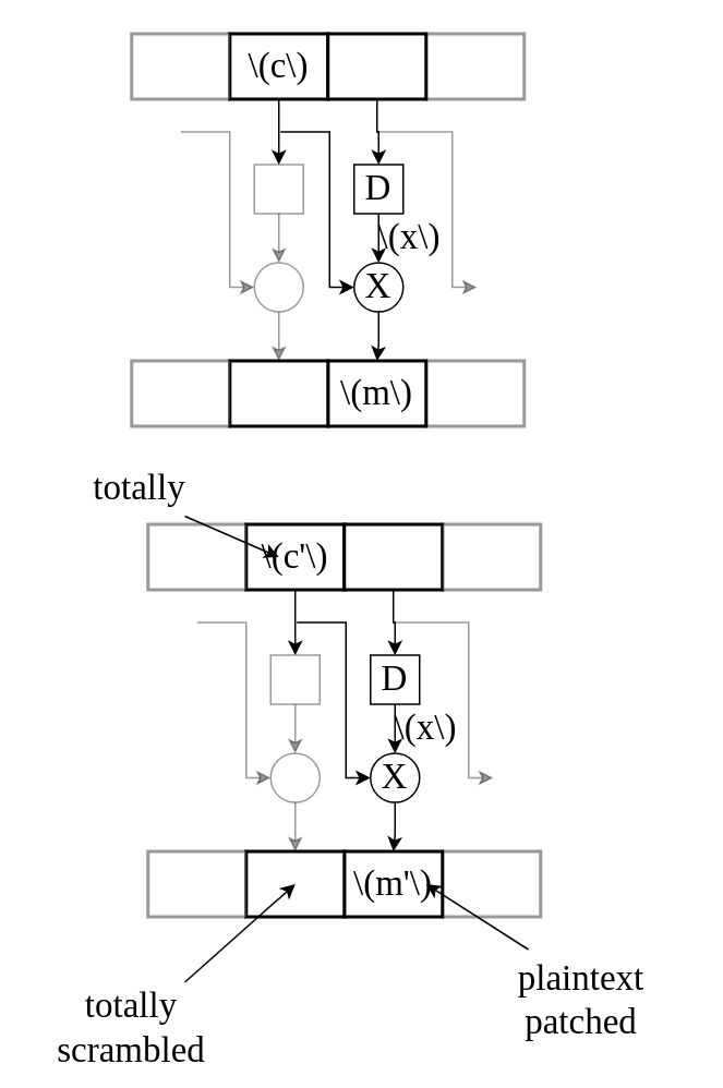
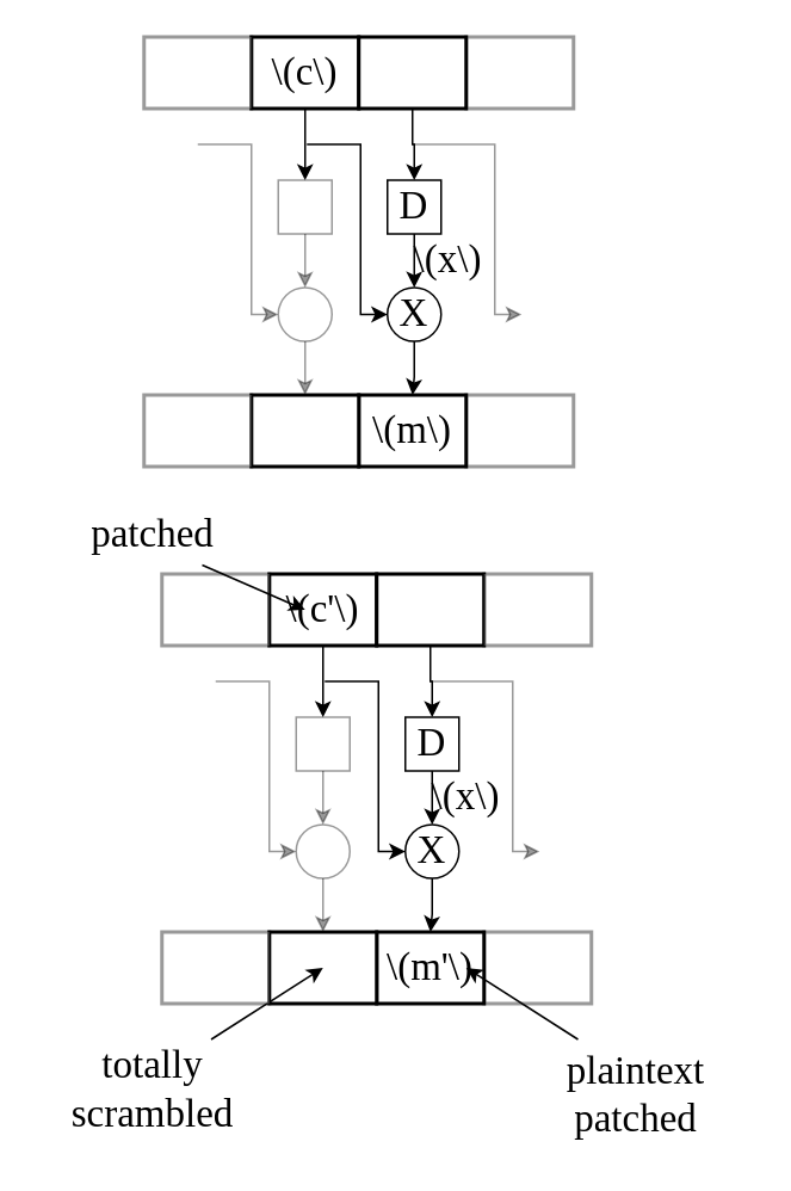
  <mxCell id="0" />
  <mxCell id="1" parent="0" />
  <mxCell id="2" style="edgeStyle=orthogonalEdgeStyle;rounded=0;orthogonalLoop=1;jettySize=auto;html=1;exitX=0.5;exitY=1;exitDx=0;exitDy=0;entryX=0.5;entryY=0;entryDx=0;entryDy=0;fontFamily=Source Code Pro;fontSource=https%3A%2F%2Ffonts.googleapis.com%2Fcss%3Ffamily%3DSource%2BCode%2BPro;fontSize=22;opacity=40;" edge="1" parent="1" source="3" target="8"><mxGeometry relative="1" as="geometry" /></mxCell>
  <mxCell id="3" value="" style="whiteSpace=wrap;html=1;aspect=fixed;opacity=40;" vertex="1" parent="1"><mxGeometry x="155" y="100" width="30" height="30" as="geometry" /></mxCell>
  <mxCell id="4" style="edgeStyle=orthogonalEdgeStyle;rounded=0;orthogonalLoop=1;jettySize=auto;html=1;exitX=0.5;exitY=1;exitDx=0;exitDy=0;entryX=0.5;entryY=0;entryDx=0;entryDy=0;fontFamily=Source Code Pro;fontSource=https%3A%2F%2Ffonts.googleapis.com%2Fcss%3Ffamily%3DSource%2BCode%2BPro;fontSize=22;" edge="1" parent="1" source="5" target="10"><mxGeometry relative="1" as="geometry" /></mxCell>
  <mxCell id="5" value="&lt;font style=&quot;font-size: 22px;&quot; data-font-src=&quot;https://fonts.googleapis.com/css?family=Source+Code+Pro&quot; face=&quot;Source Code Pro&quot;&gt;D&lt;/font&gt;" style="whiteSpace=wrap;html=1;aspect=fixed;" vertex="1" parent="1"><mxGeometry x="216" y="100" width="30" height="30" as="geometry" /></mxCell>
  <mxCell id="6" style="edgeStyle=orthogonalEdgeStyle;rounded=0;orthogonalLoop=1;jettySize=auto;html=1;exitX=0.5;exitY=1;exitDx=0;exitDy=0;entryX=0.5;entryY=0;entryDx=0;entryDy=0;fontFamily=Source Code Pro;fontSource=https%3A%2F%2Ffonts.googleapis.com%2Fcss%3Ffamily%3DSource%2BCode%2BPro;fontSize=22;opacity=40;" edge="1" parent="1" source="8"><mxGeometry relative="1" as="geometry"><mxPoint x="170" y="220" as="targetPoint" /></mxGeometry></mxCell>
  <mxCell id="7" style="edgeStyle=orthogonalEdgeStyle;rounded=0;orthogonalLoop=1;jettySize=auto;html=1;exitX=0;exitY=0.5;exitDx=0;exitDy=0;fontFamily=Source Code Pro;fontSource=https%3A%2F%2Ffonts.googleapis.com%2Fcss%3Ffamily%3DSource%2BCode%2BPro;fontSize=22;endArrow=none;endFill=0;startArrow=classic;startFill=1;opacity=40;" edge="1" parent="1" source="8"><mxGeometry relative="1" as="geometry"><mxPoint x="110" y="80" as="targetPoint" /><Array as="points"><mxPoint x="140" y="175" /><mxPoint x="140" y="80" /></Array></mxGeometry></mxCell>
  <mxCell id="8" value="" style="ellipse;whiteSpace=wrap;html=1;fontFamily=Source Code Pro;fontSource=https%3A%2F%2Ffonts.googleapis.com%2Fcss%3Ffamily%3DSource%2BCode%2BPro;fontSize=22;opacity=40;" vertex="1" parent="1"><mxGeometry x="155" y="160" width="30" height="30" as="geometry" /></mxCell>
  <mxCell id="9" style="edgeStyle=orthogonalEdgeStyle;rounded=0;orthogonalLoop=1;jettySize=auto;html=1;entryX=0.5;entryY=0;entryDx=0;entryDy=0;fontFamily=Source Code Pro;fontSource=https%3A%2F%2Ffonts.googleapis.com%2Fcss%3Ffamily%3DSource%2BCode%2BPro;fontSize=22;" edge="1" parent="1" source="10"><mxGeometry relative="1" as="geometry"><mxPoint x="230" y="220" as="targetPoint" /></mxGeometry></mxCell>
  <mxCell id="10" value="X" style="ellipse;whiteSpace=wrap;html=1;fontFamily=Source Code Pro;fontSource=https%3A%2F%2Ffonts.googleapis.com%2Fcss%3Ffamily%3DSource%2BCode%2BPro;fontSize=22;" vertex="1" parent="1"><mxGeometry x="216" y="160" width="30" height="30" as="geometry" /></mxCell>
  <mxCell id="11" style="edgeStyle=orthogonalEdgeStyle;rounded=0;orthogonalLoop=1;jettySize=auto;html=1;exitX=0.5;exitY=1;exitDx=0;exitDy=0;fontFamily=Source Code Pro;fontSource=https%3A%2F%2Ffonts.googleapis.com%2Fcss%3Ffamily%3DSource%2BCode%2BPro;fontSize=22;" edge="1" parent="1" source="48" target="3"><mxGeometry relative="1" as="geometry" /></mxCell>
  <mxCell id="12" style="edgeStyle=orthogonalEdgeStyle;rounded=0;orthogonalLoop=1;jettySize=auto;html=1;exitX=0.5;exitY=1;exitDx=0;exitDy=0;entryX=0.5;entryY=0;entryDx=0;entryDy=0;fontFamily=Source Code Pro;fontSource=https%3A%2F%2Ffonts.googleapis.com%2Fcss%3Ffamily%3DSource%2BCode%2BPro;fontSize=22;" edge="1" parent="1" source="49" target="5"><mxGeometry relative="1" as="geometry" /></mxCell>
  <mxCell id="13" style="edgeStyle=orthogonalEdgeStyle;rounded=0;orthogonalLoop=1;jettySize=auto;html=1;fontFamily=Source Code Pro;fontSource=https%3A%2F%2Ffonts.googleapis.com%2Fcss%3Ffamily%3DSource%2BCode%2BPro;fontSize=22;endArrow=none;endFill=0;startArrow=classic;startFill=1;exitX=0;exitY=0.5;exitDx=0;exitDy=0;" edge="1" parent="1" source="10"><mxGeometry relative="1" as="geometry"><mxPoint x="171" y="80" as="targetPoint" /><mxPoint x="200" y="190" as="sourcePoint" /><Array as="points"><mxPoint x="201" y="175" /><mxPoint x="201" y="80" /></Array></mxGeometry></mxCell>
  <mxCell id="14" value="\(x\)" style="text;html=1;strokeColor=none;fillColor=none;align=center;verticalAlign=middle;whiteSpace=wrap;rounded=0;fontFamily=Source Code Pro;fontSource=https%3A%2F%2Ffonts.googleapis.com%2Fcss%3Ffamily%3DSource%2BCode%2BPro;fontSize=22;" vertex="1" parent="1"><mxGeometry x="220" y="130" width="60" height="30" as="geometry" /></mxCell>
  <mxCell id="15" value="" style="rounded=0;whiteSpace=wrap;html=1;fontFamily=Source Code Pro;fontSource=https%3A%2F%2Ffonts.googleapis.com%2Fcss%3Ffamily%3DSource%2BCode%2BPro;fontSize=22;strokeWidth=2;opacity=40;" vertex="1" parent="1"><mxGeometry x="260" y="20" width="60" height="40" as="geometry" /></mxCell>
  <mxCell id="16" value="" style="rounded=0;whiteSpace=wrap;html=1;fontFamily=Source Code Pro;fontSource=https%3A%2F%2Ffonts.googleapis.com%2Fcss%3Ffamily%3DSource%2BCode%2BPro;fontSize=22;strokeWidth=2;opacity=40;" vertex="1" parent="1"><mxGeometry x="260" y="220" width="60" height="40" as="geometry" /></mxCell>
  <mxCell id="17" style="edgeStyle=orthogonalEdgeStyle;rounded=0;orthogonalLoop=1;jettySize=auto;html=1;exitX=0;exitY=0.5;exitDx=0;exitDy=0;fontFamily=Source Code Pro;fontSource=https%3A%2F%2Ffonts.googleapis.com%2Fcss%3Ffamily%3DSource%2BCode%2BPro;fontSize=22;endArrow=none;endFill=0;startArrow=classic;startFill=1;opacity=40;" edge="1" parent="1"><mxGeometry relative="1" as="geometry"><mxPoint x="230" y="80" as="targetPoint" /><mxPoint x="291" y="175" as="sourcePoint" /><Array as="points"><mxPoint x="276" y="175" /><mxPoint x="276" y="80" /></Array></mxGeometry></mxCell>
  <mxCell id="18" value="\(m\)" style="rounded=0;whiteSpace=wrap;html=1;fontFamily=Source Code Pro;fontSource=https%3A%2F%2Ffonts.googleapis.com%2Fcss%3Ffamily%3DSource%2BCode%2BPro;fontSize=22;strokeWidth=2;" vertex="1" parent="1"><mxGeometry x="200" y="220" width="60" height="40" as="geometry" /></mxCell>
  <mxCell id="19" value="" style="rounded=0;whiteSpace=wrap;html=1;fontFamily=Source Code Pro;fontSource=https%3A%2F%2Ffonts.googleapis.com%2Fcss%3Ffamily%3DSource%2BCode%2BPro;fontSize=22;strokeWidth=2;" vertex="1" parent="1"><mxGeometry x="140" y="220" width="60" height="40" as="geometry" /></mxCell>
  <mxCell id="20" value="" style="group" vertex="1" connectable="0" parent="1"><mxGeometry x="90" y="320" width="180" height="40" as="geometry" /></mxCell>
  <mxCell id="21" value="\(c'\)" style="rounded=0;whiteSpace=wrap;html=1;strokeWidth=2;fontFamily=Source Code Pro;fontSource=https%3A%2F%2Ffonts.googleapis.com%2Fcss%3Ffamily%3DSource%2BCode%2BPro;fontSize=22;" vertex="1" parent="20"><mxGeometry x="60" width="60" height="40" as="geometry" /></mxCell>
  <mxCell id="22" value="" style="rounded=0;whiteSpace=wrap;html=1;strokeWidth=2;fontFamily=Source Code Pro;fontSource=https%3A%2F%2Ffonts.googleapis.com%2Fcss%3Ffamily%3DSource%2BCode%2BPro;fontSize=22;" vertex="1" parent="20"><mxGeometry x="120" width="60" height="40" as="geometry" /></mxCell>
  <mxCell id="23" value="" style="rounded=0;whiteSpace=wrap;html=1;fontFamily=Source Code Pro;fontSource=https%3A%2F%2Ffonts.googleapis.com%2Fcss%3Ffamily%3DSource%2BCode%2BPro;fontSize=22;strokeWidth=2;opacity=40;" vertex="1" parent="20"><mxGeometry width="60" height="40" as="geometry" /></mxCell>
  <mxCell id="24" style="edgeStyle=orthogonalEdgeStyle;rounded=0;orthogonalLoop=1;jettySize=auto;html=1;exitX=0.5;exitY=1;exitDx=0;exitDy=0;entryX=0.5;entryY=0;entryDx=0;entryDy=0;fontFamily=Source Code Pro;fontSource=https%3A%2F%2Ffonts.googleapis.com%2Fcss%3Ffamily%3DSource%2BCode%2BPro;fontSize=22;opacity=40;" edge="1" parent="1" source="25" target="30"><mxGeometry relative="1" as="geometry" /></mxCell>
  <mxCell id="25" value="" style="whiteSpace=wrap;html=1;aspect=fixed;opacity=40;" vertex="1" parent="1"><mxGeometry x="165" y="400" width="30" height="30" as="geometry" /></mxCell>
  <mxCell id="26" style="edgeStyle=orthogonalEdgeStyle;rounded=0;orthogonalLoop=1;jettySize=auto;html=1;exitX=0.5;exitY=1;exitDx=0;exitDy=0;entryX=0.5;entryY=0;entryDx=0;entryDy=0;fontFamily=Source Code Pro;fontSource=https%3A%2F%2Ffonts.googleapis.com%2Fcss%3Ffamily%3DSource%2BCode%2BPro;fontSize=22;" edge="1" parent="1" source="27" target="32"><mxGeometry relative="1" as="geometry" /></mxCell>
  <mxCell id="27" value="&lt;font style=&quot;font-size: 22px;&quot; data-font-src=&quot;https://fonts.googleapis.com/css?family=Source+Code+Pro&quot; face=&quot;Source Code Pro&quot;&gt;D&lt;/font&gt;" style="whiteSpace=wrap;html=1;aspect=fixed;" vertex="1" parent="1"><mxGeometry x="226" y="400" width="30" height="30" as="geometry" /></mxCell>
  <mxCell id="28" style="edgeStyle=orthogonalEdgeStyle;rounded=0;orthogonalLoop=1;jettySize=auto;html=1;exitX=0.5;exitY=1;exitDx=0;exitDy=0;entryX=0.5;entryY=0;entryDx=0;entryDy=0;fontFamily=Source Code Pro;fontSource=https%3A%2F%2Ffonts.googleapis.com%2Fcss%3Ffamily%3DSource%2BCode%2BPro;fontSize=22;opacity=40;" edge="1" parent="1" source="30"><mxGeometry relative="1" as="geometry"><mxPoint x="180" y="520" as="targetPoint" /></mxGeometry></mxCell>
  <mxCell id="29" style="edgeStyle=orthogonalEdgeStyle;rounded=0;orthogonalLoop=1;jettySize=auto;html=1;exitX=0;exitY=0.5;exitDx=0;exitDy=0;fontFamily=Source Code Pro;fontSource=https%3A%2F%2Ffonts.googleapis.com%2Fcss%3Ffamily%3DSource%2BCode%2BPro;fontSize=22;endArrow=none;endFill=0;startArrow=classic;startFill=1;opacity=40;" edge="1" parent="1" source="30"><mxGeometry relative="1" as="geometry"><mxPoint x="120" y="380" as="targetPoint" /><Array as="points"><mxPoint x="150" y="475" /><mxPoint x="150" y="380" /></Array></mxGeometry></mxCell>
  <mxCell id="30" value="" style="ellipse;whiteSpace=wrap;html=1;fontFamily=Source Code Pro;fontSource=https%3A%2F%2Ffonts.googleapis.com%2Fcss%3Ffamily%3DSource%2BCode%2BPro;fontSize=22;opacity=40;" vertex="1" parent="1"><mxGeometry x="165" y="460" width="30" height="30" as="geometry" /></mxCell>
  <mxCell id="31" style="edgeStyle=orthogonalEdgeStyle;rounded=0;orthogonalLoop=1;jettySize=auto;html=1;entryX=0.5;entryY=0;entryDx=0;entryDy=0;fontFamily=Source Code Pro;fontSource=https%3A%2F%2Ffonts.googleapis.com%2Fcss%3Ffamily%3DSource%2BCode%2BPro;fontSize=22;" edge="1" parent="1" source="32"><mxGeometry relative="1" as="geometry"><mxPoint x="240" y="520" as="targetPoint" /></mxGeometry></mxCell>
  <mxCell id="32" value="X" style="ellipse;whiteSpace=wrap;html=1;fontFamily=Source Code Pro;fontSource=https%3A%2F%2Ffonts.googleapis.com%2Fcss%3Ffamily%3DSource%2BCode%2BPro;fontSize=22;" vertex="1" parent="1"><mxGeometry x="226" y="460" width="30" height="30" as="geometry" /></mxCell>
  <mxCell id="33" style="edgeStyle=orthogonalEdgeStyle;rounded=0;orthogonalLoop=1;jettySize=auto;html=1;exitX=0.5;exitY=1;exitDx=0;exitDy=0;fontFamily=Source Code Pro;fontSource=https%3A%2F%2Ffonts.googleapis.com%2Fcss%3Ffamily%3DSource%2BCode%2BPro;fontSize=22;" edge="1" parent="1" source="21" target="25"><mxGeometry relative="1" as="geometry" /></mxCell>
  <mxCell id="34" style="edgeStyle=orthogonalEdgeStyle;rounded=0;orthogonalLoop=1;jettySize=auto;html=1;exitX=0.5;exitY=1;exitDx=0;exitDy=0;entryX=0.5;entryY=0;entryDx=0;entryDy=0;fontFamily=Source Code Pro;fontSource=https%3A%2F%2Ffonts.googleapis.com%2Fcss%3Ffamily%3DSource%2BCode%2BPro;fontSize=22;" edge="1" parent="1" source="22" target="27"><mxGeometry relative="1" as="geometry" /></mxCell>
  <mxCell id="35" style="edgeStyle=orthogonalEdgeStyle;rounded=0;orthogonalLoop=1;jettySize=auto;html=1;fontFamily=Source Code Pro;fontSource=https%3A%2F%2Ffonts.googleapis.com%2Fcss%3Ffamily%3DSource%2BCode%2BPro;fontSize=22;endArrow=none;endFill=0;startArrow=classic;startFill=1;exitX=0;exitY=0.5;exitDx=0;exitDy=0;" edge="1" parent="1" source="32"><mxGeometry relative="1" as="geometry"><mxPoint x="181" y="380" as="targetPoint" /><mxPoint x="210" y="490" as="sourcePoint" /><Array as="points"><mxPoint x="211" y="475" /><mxPoint x="211" y="380" /></Array></mxGeometry></mxCell>
  <mxCell id="36" value="\(x\)" style="text;html=1;strokeColor=none;fillColor=none;align=center;verticalAlign=middle;whiteSpace=wrap;rounded=0;fontFamily=Source Code Pro;fontSource=https%3A%2F%2Ffonts.googleapis.com%2Fcss%3Ffamily%3DSource%2BCode%2BPro;fontSize=22;" vertex="1" parent="1"><mxGeometry x="230" y="430" width="60" height="30" as="geometry" /></mxCell>
  <mxCell id="37" value="" style="rounded=0;whiteSpace=wrap;html=1;fontFamily=Source Code Pro;fontSource=https%3A%2F%2Ffonts.googleapis.com%2Fcss%3Ffamily%3DSource%2BCode%2BPro;fontSize=22;strokeWidth=2;opacity=40;" vertex="1" parent="1"><mxGeometry x="270" y="320" width="60" height="40" as="geometry" /></mxCell>
  <mxCell id="38" value="" style="rounded=0;whiteSpace=wrap;html=1;fontFamily=Source Code Pro;fontSource=https%3A%2F%2Ffonts.googleapis.com%2Fcss%3Ffamily%3DSource%2BCode%2BPro;fontSize=22;strokeWidth=2;opacity=40;" vertex="1" parent="1"><mxGeometry x="270" y="520" width="60" height="40" as="geometry" /></mxCell>
  <mxCell id="39" style="edgeStyle=orthogonalEdgeStyle;rounded=0;orthogonalLoop=1;jettySize=auto;html=1;exitX=0;exitY=0.5;exitDx=0;exitDy=0;fontFamily=Source Code Pro;fontSource=https%3A%2F%2Ffonts.googleapis.com%2Fcss%3Ffamily%3DSource%2BCode%2BPro;fontSize=22;endArrow=none;endFill=0;startArrow=classic;startFill=1;opacity=40;" edge="1" parent="1"><mxGeometry relative="1" as="geometry"><mxPoint x="240" y="380" as="targetPoint" /><mxPoint x="301" y="475" as="sourcePoint" /><Array as="points"><mxPoint x="286" y="475" /><mxPoint x="286" y="380" /></Array></mxGeometry></mxCell>
  <mxCell id="40" value="\(m'\)" style="rounded=0;whiteSpace=wrap;html=1;fontFamily=Source Code Pro;fontSource=https%3A%2F%2Ffonts.googleapis.com%2Fcss%3Ffamily%3DSource%2BCode%2BPro;fontSize=22;strokeWidth=2;" vertex="1" parent="1"><mxGeometry x="210" y="520" width="60" height="40" as="geometry" /></mxCell>
  <mxCell id="41" value="" style="rounded=0;whiteSpace=wrap;html=1;fontFamily=Source Code Pro;fontSource=https%3A%2F%2Ffonts.googleapis.com%2Fcss%3Ffamily%3DSource%2BCode%2BPro;fontSize=22;strokeWidth=2;" vertex="1" parent="1"><mxGeometry x="150" y="520" width="60" height="40" as="geometry" /></mxCell>
  <mxCell id="42" style="rounded=0;orthogonalLoop=1;jettySize=auto;html=1;exitX=0.75;exitY=1;exitDx=0;exitDy=0;fontFamily=Source Code Pro;fontSource=https%3A%2F%2Ffonts.googleapis.com%2Fcss%3Ffamily%3DSource%2BCode%2BPro;fontSize=22;startArrow=none;startFill=0;endArrow=classic;endFill=1;entryX=0.333;entryY=0.5;entryDx=0;entryDy=0;entryPerimeter=0;" edge="1" parent="1" source="43" target="21"><mxGeometry relative="1" as="geometry"><mxPoint x="150" y="340" as="targetPoint" /></mxGeometry></mxCell>
- <mxCell id="43" value="totally" style="text;html=1;strokeColor=none;fillColor=none;align=center;verticalAlign=middle;whiteSpace=wrap;rounded=0;strokeWidth=2;fontFamily=Source Code Pro;fontSource=https%3A%2F%2Ffonts.googleapis.com%2Fcss%3Ffamily%3DSource%2BCode%2BPro;fontSize=22;" vertex="1" parent="1"><mxGeometry x="30" y="280" width="110" height="35" as="geometry" /></mxCell>
+ <mxCell id="43" value="patched" style="text;html=1;strokeColor=none;fillColor=none;align=center;verticalAlign=middle;whiteSpace=wrap;rounded=0;strokeWidth=2;fontFamily=Source Code Pro;fontSource=https%3A%2F%2Ffonts.googleapis.com%2Fcss%3Ffamily%3DSource%2BCode%2BPro;fontSize=22;" vertex="1" parent="1"><mxGeometry x="30" y="280" width="110" height="35" as="geometry" /></mxCell>
  <mxCell id="44" style="edgeStyle=none;rounded=0;orthogonalLoop=1;jettySize=auto;html=1;exitX=0.75;exitY=0;exitDx=0;exitDy=0;entryX=0.5;entryY=0.5;entryDx=0;entryDy=0;entryPerimeter=0;fontFamily=Source Code Pro;fontSource=https%3A%2F%2Ffonts.googleapis.com%2Fcss%3Ffamily%3DSource%2BCode%2BPro;fontSize=22;startArrow=none;startFill=0;endArrow=classic;endFill=1;" edge="1" parent="1" source="45" target="41"><mxGeometry relative="1" as="geometry" /></mxCell>
- <mxCell id="45" value="totally&lt;br&gt;scrambled" style="text;html=1;strokeColor=none;fillColor=none;align=center;verticalAlign=middle;whiteSpace=wrap;rounded=0;strokeWidth=2;fontFamily=Source Code Pro;fontSource=https%3A%2F%2Ffonts.googleapis.com%2Fcss%3Ffamily%3DSource%2BCode%2BPro;fontSize=22;" vertex="1" parent="1"><mxGeometry x="15" y="600" width="130" height="55" as="geometry" /></mxCell>
+ <mxCell id="45" value="totally&lt;br&gt;scrambled" style="text;html=1;strokeColor=none;fillColor=none;align=center;verticalAlign=middle;whiteSpace=wrap;rounded=0;strokeWidth=2;fontFamily=Source Code Pro;fontSource=https%3A%2F%2Ffonts.googleapis.com%2Fcss%3Ffamily%3DSource%2BCode%2BPro;fontSize=22;" vertex="1" parent="1"><mxGeometry x="20" y="580" width="130" height="55" as="geometry" /></mxCell>
  <mxCell id="46" style="edgeStyle=none;rounded=0;orthogonalLoop=1;jettySize=auto;html=1;exitX=0.25;exitY=0;exitDx=0;exitDy=0;entryX=0.833;entryY=0.5;entryDx=0;entryDy=0;entryPerimeter=0;fontFamily=Source Code Pro;fontSource=https%3A%2F%2Ffonts.googleapis.com%2Fcss%3Ffamily%3DSource%2BCode%2BPro;fontSize=22;startArrow=none;startFill=0;endArrow=classic;endFill=1;" edge="1" parent="1" source="47" target="40"><mxGeometry relative="1" as="geometry" /></mxCell>
  <mxCell id="47" value="plaintext&lt;br&gt;patched" style="text;html=1;strokeColor=none;fillColor=none;align=center;verticalAlign=middle;whiteSpace=wrap;rounded=0;strokeWidth=2;fontFamily=Source Code Pro;fontSource=https%3A%2F%2Ffonts.googleapis.com%2Fcss%3Ffamily%3DSource%2BCode%2BPro;fontSize=22;" vertex="1" parent="1"><mxGeometry x="290" y="580" width="130" height="62.5" as="geometry" /></mxCell>
  <mxCell id="48" value="\(c\)" style="rounded=0;whiteSpace=wrap;html=1;strokeWidth=2;fontFamily=Source Code Pro;fontSource=https%3A%2F%2Ffonts.googleapis.com%2Fcss%3Ffamily%3DSource%2BCode%2BPro;fontSize=22;" vertex="1" parent="1"><mxGeometry x="140" y="20" width="60" height="40" as="geometry" /></mxCell>
  <mxCell id="49" value="" style="rounded=0;whiteSpace=wrap;html=1;strokeWidth=2;fontFamily=Source Code Pro;fontSource=https%3A%2F%2Ffonts.googleapis.com%2Fcss%3Ffamily%3DSource%2BCode%2BPro;fontSize=22;" vertex="1" parent="1"><mxGeometry x="200" y="20" width="60" height="40" as="geometry" /></mxCell>
  <mxCell id="50" value="" style="rounded=0;whiteSpace=wrap;html=1;fontFamily=Source Code Pro;fontSource=https%3A%2F%2Ffonts.googleapis.com%2Fcss%3Ffamily%3DSource%2BCode%2BPro;fontSize=22;strokeWidth=2;opacity=40;" vertex="1" parent="1"><mxGeometry x="80" y="20" width="60" height="40" as="geometry" /></mxCell>
  <mxCell id="51" value="" style="rounded=0;whiteSpace=wrap;html=1;fontFamily=Source Code Pro;fontSource=https%3A%2F%2Ffonts.googleapis.com%2Fcss%3Ffamily%3DSource%2BCode%2BPro;fontSize=22;strokeWidth=2;opacity=40;" vertex="1" parent="1"><mxGeometry x="80" y="220" width="60" height="40" as="geometry" /></mxCell>
  <mxCell id="52" value="" style="rounded=0;whiteSpace=wrap;html=1;fontFamily=Source Code Pro;fontSource=https%3A%2F%2Ffonts.googleapis.com%2Fcss%3Ffamily%3DSource%2BCode%2BPro;fontSize=22;strokeWidth=2;opacity=40;" vertex="1" parent="1"><mxGeometry x="90" y="520" width="60" height="40" as="geometry" /></mxCell>
